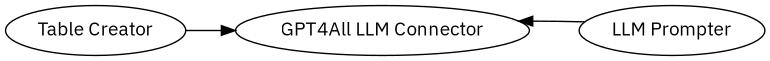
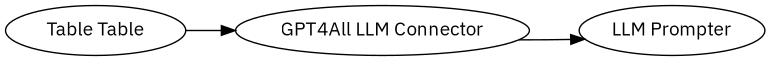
  digraph {
    fontname="IBM Plex Sans"
    rankdir=LR
    node [fontname="IBM Plex Sans"]
    edge [fontname="IBM Plex Sans"]
-   n1 [label="Table Creator"]
+   n1 [label="Table Table"]
    n2 [label="GPT4All LLM Connector"]
    n3 [label="LLM Prompter"]
    n1 -> n2
-   n3 -> n2
+   n2 -> n3
  }
